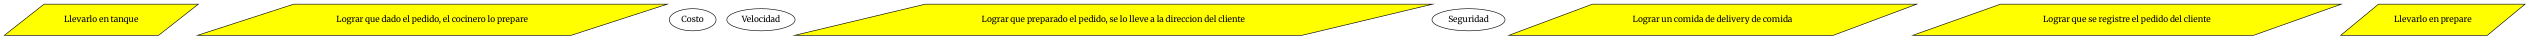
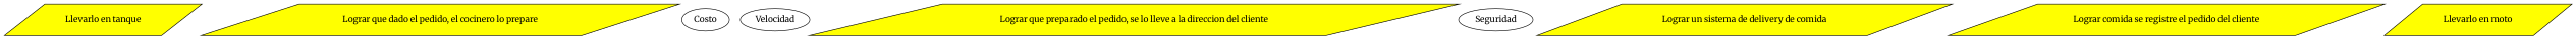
  digraph {
    fontname=Merriweather
    node [fillcolor=yellow shape=parallelogram style=filled fontname=Merriweather]
    "Llevarlo en tanque" [height=0.72222 width=4.1944]
    "Lograr que dado el pedido, el cocinero lo prepare" [height=0.72222 width=10.139]
    Costo [height=0.51389 width=1.0833 fillcolor="" shape="" style=""]
    Velocidad [height=0.51389 width=1.5833 fillcolor="" shape="" style=""]
    "Lograr que preparado el pedido, se lo lleve a la direccion del cliente" [height=0.72222 width=13.778]
    Seguridad [height=0.51389 width=1.6944 fillcolor="" shape="" style=""]
-   "Lograr un sistema de delivery de comida" [height=0.72222 width=8.5 label="Lograr un comida de delivery de comida"]
-   "Lograr que se registre el pedido del cliente" [height=0.72222 width=8.9167]
-   "Llevarlo en moto" [height=0.72222 width=3.8333 label="Llevarlo en prepare"]
+   "Lograr un sistema de delivery de comida" [height=0.72222 width=8.5]
+   "Lograr que se registre el pedido del cliente" [height=0.72222 width=8.9167 label="Lograr comida se registre el pedido del cliente"]
+   "Llevarlo en moto" [height=0.72222 width=3.8333]
  }
